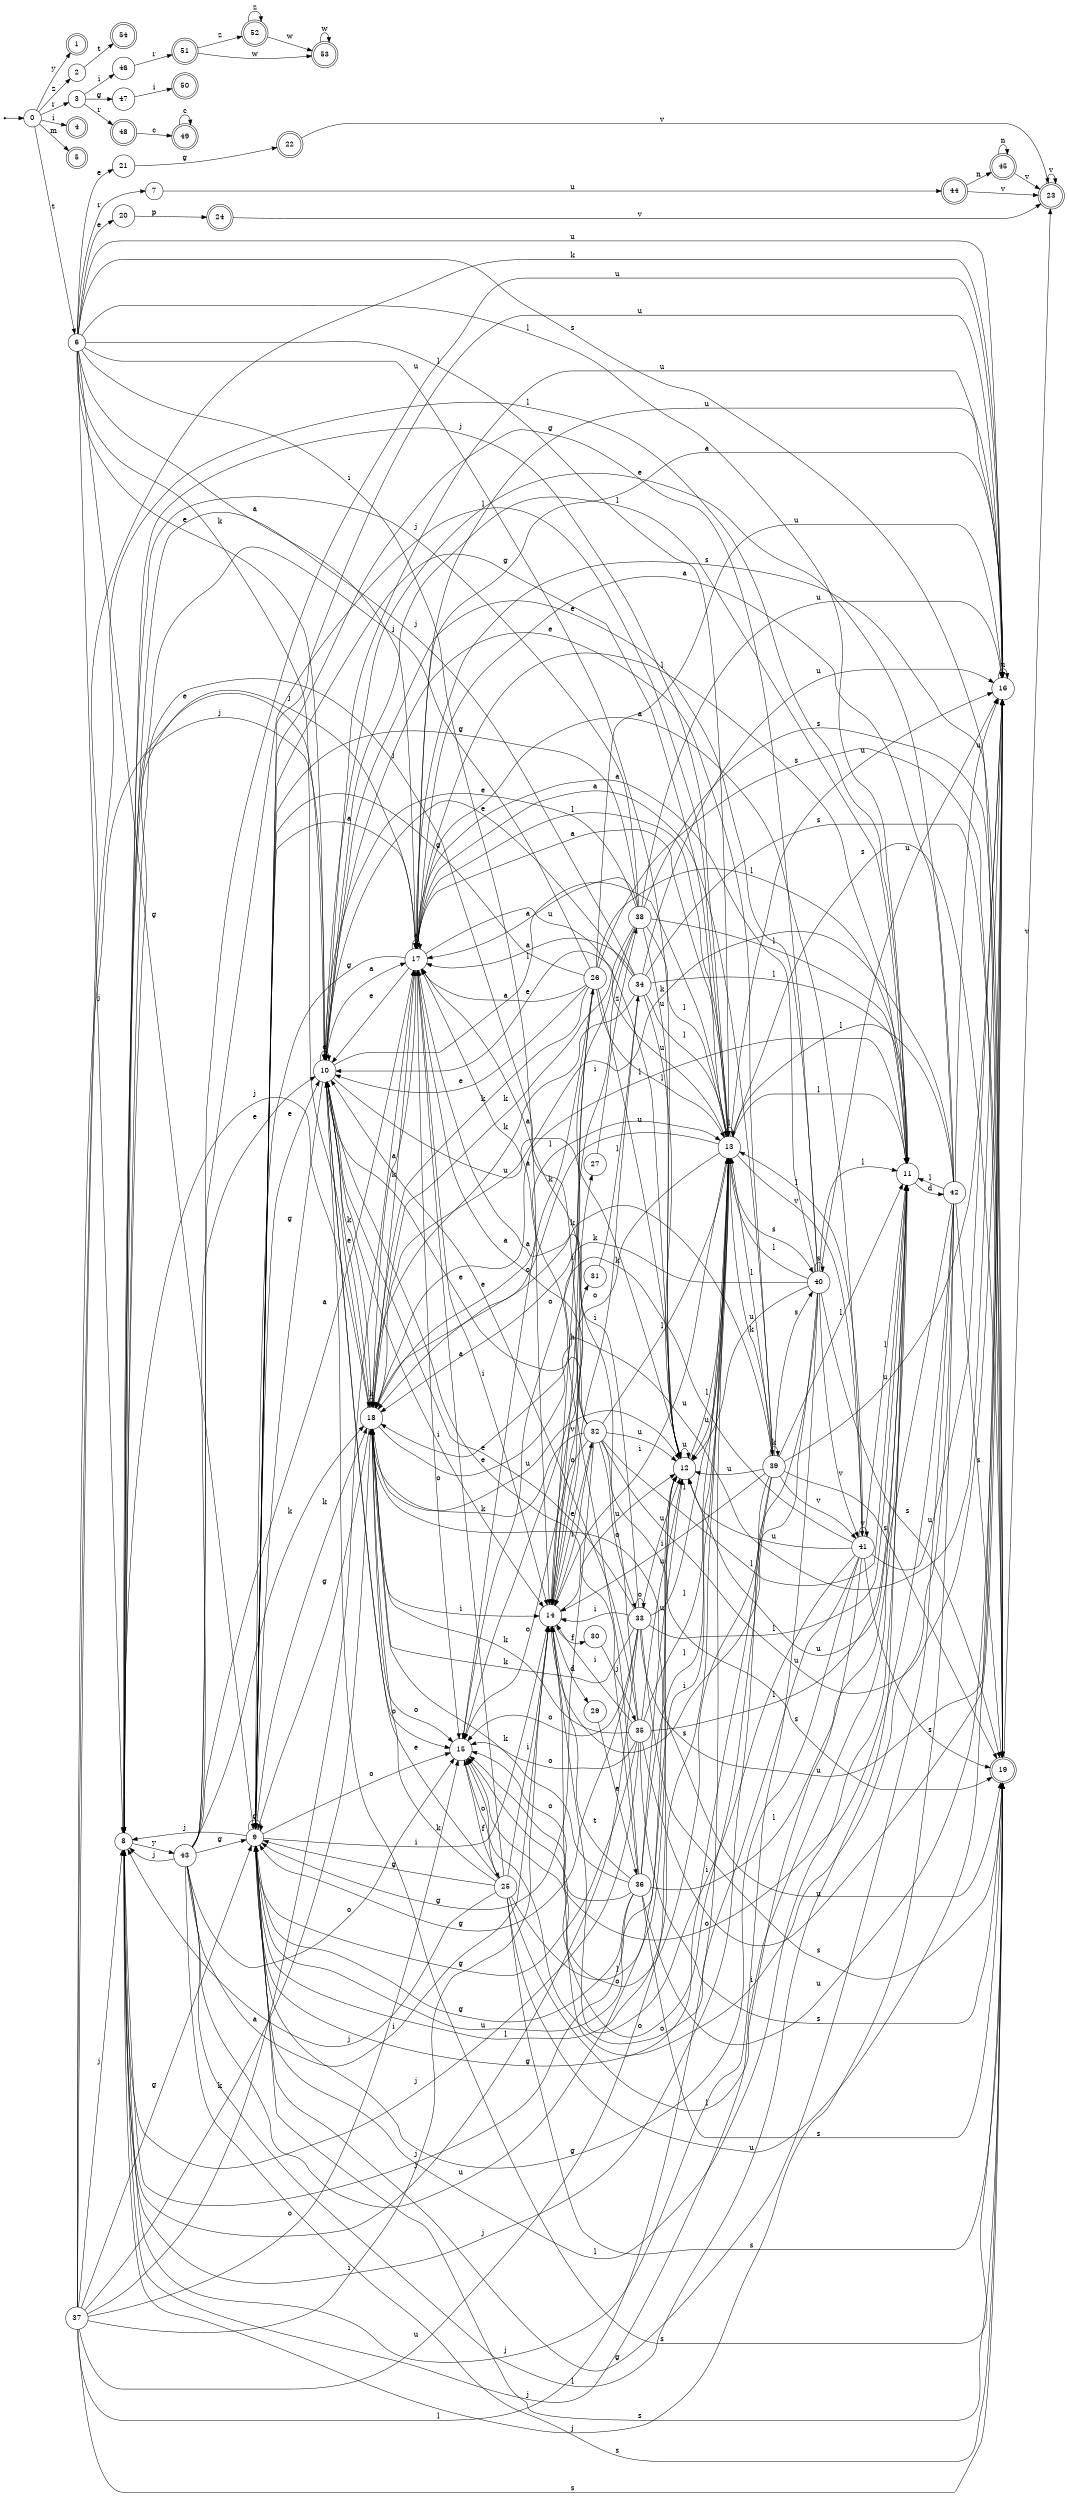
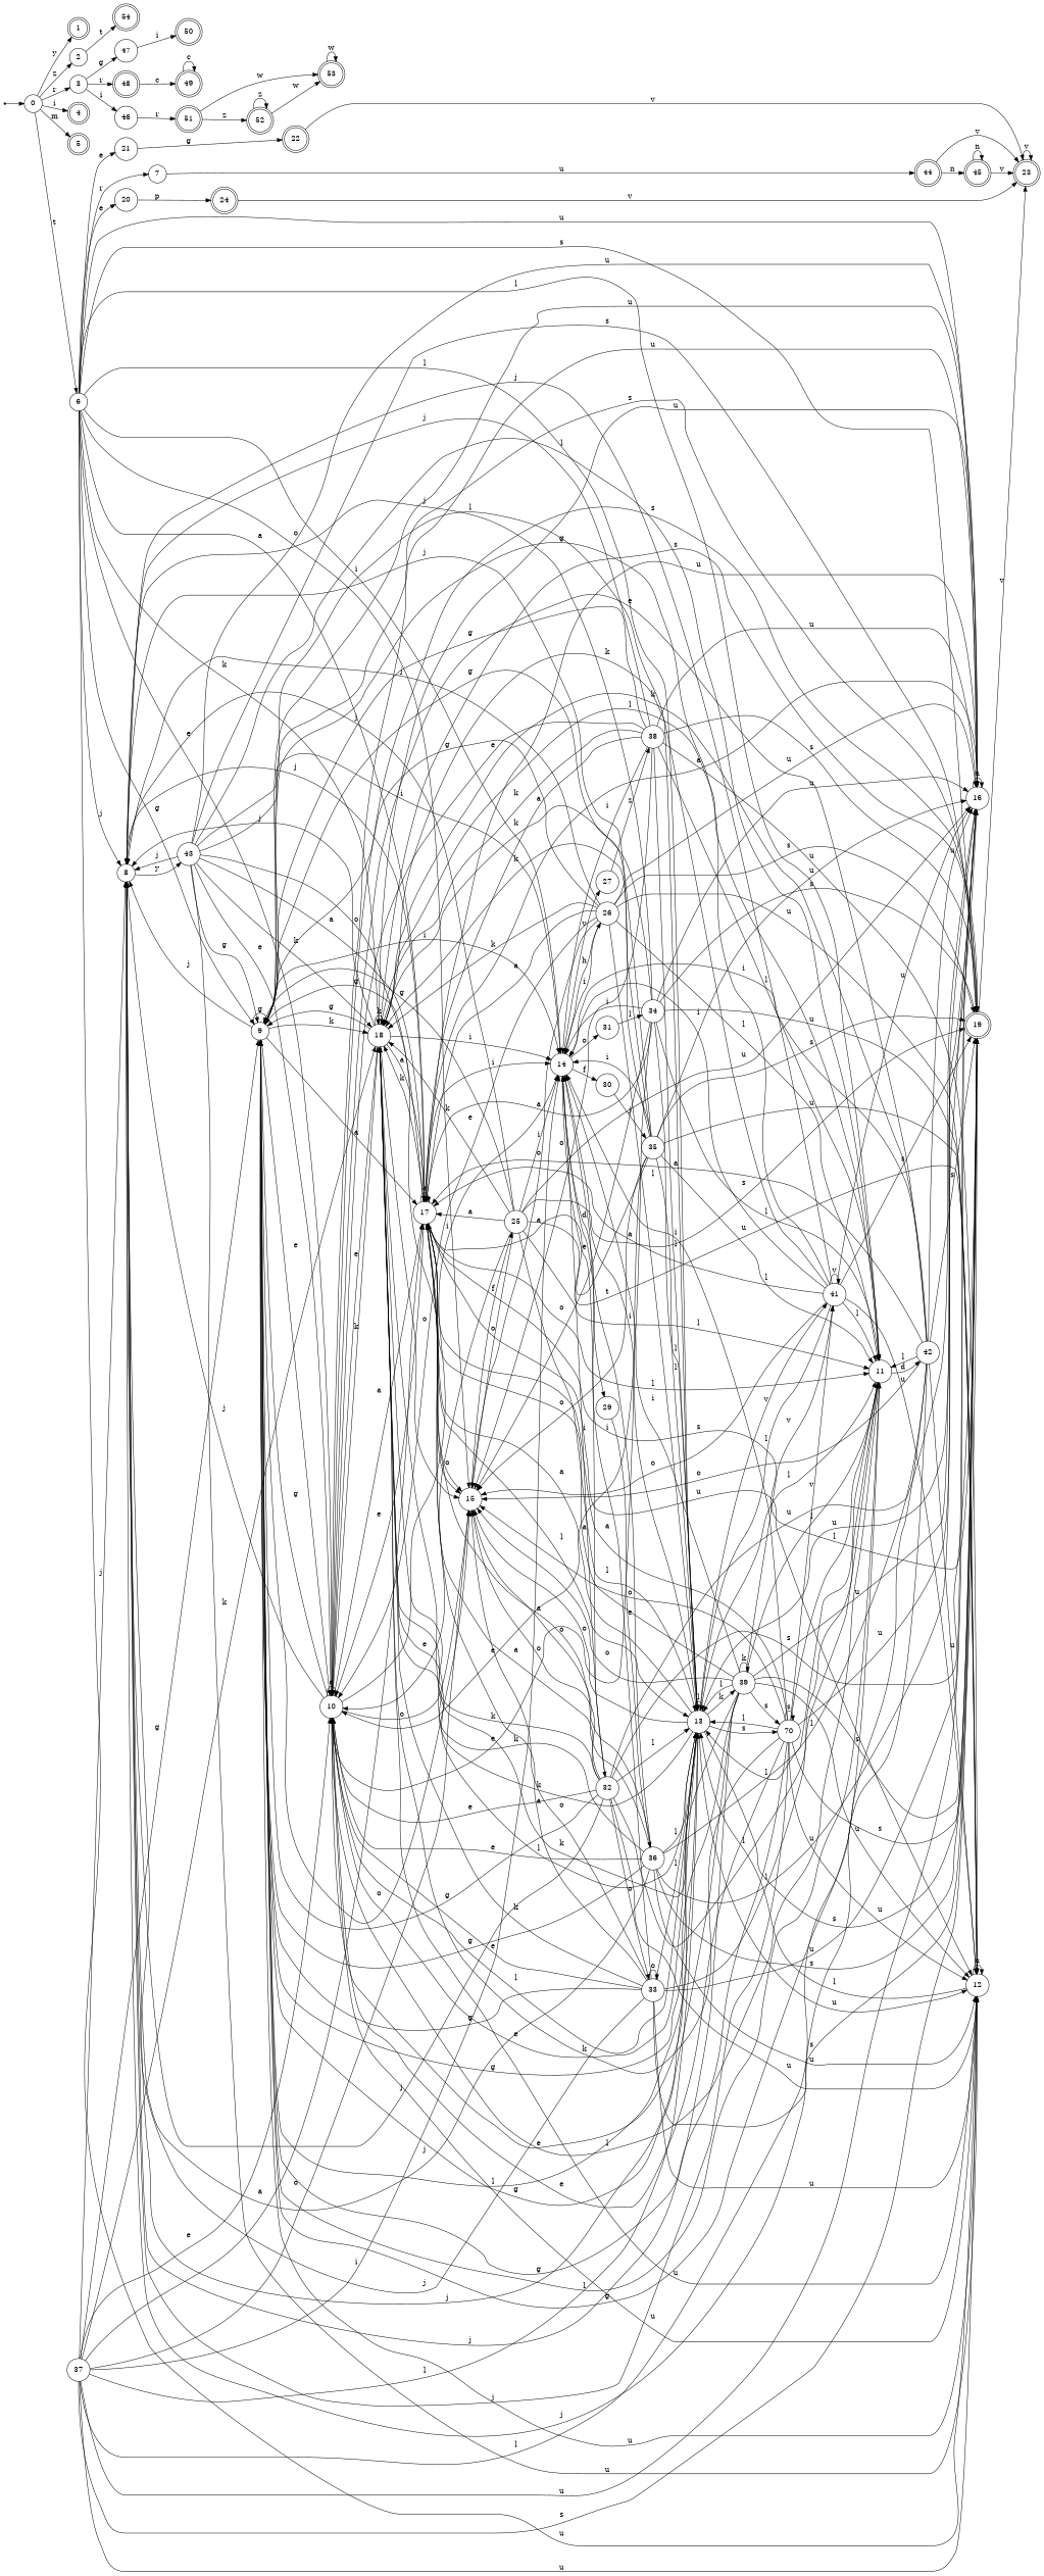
  digraph {
    rankdir=LR
    node [shape=circle]
    dummy0 [shape=point]
    0
    1 [shape=doublecircle]
    2
    3
    4 [shape=doublecircle]
    5 [shape=doublecircle]
    6
    54 [shape=doublecircle]
    46
    47
    48 [shape=doublecircle]
    7
    8
    9
    10
    11
    12
    13
    14
    15
    16
    17
    18
    19 [shape=doublecircle]
    20
    21
    51 [shape=doublecircle]
    50 [shape=doublecircle]
    49 [shape=doublecircle]
    44 [shape=doublecircle]
    43
    42
    39
-   40
+   40 [label=70]
    41
    26
    27
    29
    30
    31
    32
    25
    23 [shape=doublecircle]
    24 [shape=doublecircle]
    22 [shape=doublecircle]
    45 [shape=doublecircle]
    38
    36
    35
    34
    33
    37
    52 [shape=doublecircle]
    53 [shape=doublecircle]
    dummy0 -> 0
    0 -> 1 [label=y]
    0 -> 2 [label=z]
    0 -> 3 [label=r]
    0 -> 4 [label=i]
    0 -> 5 [label=m]
    0 -> 6 [label=t]
    2 -> 54 [label=t]
    3 -> 46 [label=i]
    3 -> 47 [label=g]
    3 -> 48 [label=r]
    6 -> 7 [label=r]
    6 -> 8 [label=j]
    6 -> 9 [label=g]
    6 -> 10 [label=e]
    6 -> 11 [label=l]
    6 -> 12 [label=u]
    6 -> 13 [label=l]
    6 -> 14 [label=i]
+   6 -> 15 [label=o]
    6 -> 16 [label=u]
    6 -> 17 [label=a]
    6 -> 18 [label=k]
    6 -> 19 [label=s]
    6 -> 20 [label=e]
    6 -> 21 [label=e]
    46 -> 51 [label=r]
    47 -> 50 [label=i]
    48 -> 49 [label=c]
    7 -> 44 [label=u]
    8 -> 43 [label=y]
    9 -> 8 [label=j]
    9 -> 9 [label=g]
    9 -> 10 [label=e]
    9 -> 11 [label=l]
    9 -> 12 [label=u]
    9 -> 13 [label=l]
    9 -> 14 [label=i]
    9 -> 15 [label=o]
    9 -> 16 [label=u]
    9 -> 17 [label=a]
    9 -> 18 [label=k]
    9 -> 19 [label=s]
    10 -> 8 [label=j]
    10 -> 9 [label=g]
    10 -> 10 [label=e]
    10 -> 11 [label=l]
    10 -> 12 [label=u]
    10 -> 13 [label=l]
    10 -> 14 [label=i]
    10 -> 15 [label=o]
    10 -> 16 [label=u]
    10 -> 17 [label=a]
    10 -> 18 [label=k]
    10 -> 19 [label=s]
    11 -> 42 [label=d]
    12 -> 12 [label=u]
    12 -> 13 [label=l]
    13 -> 8 [label=j]
    13 -> 9 [label=g]
    13 -> 10 [label=e]
    13 -> 11 [label=l]
    13 -> 12 [label=u]
    13 -> 13 [label=l]
    13 -> 14 [label=i]
    13 -> 15 [label=o]
    13 -> 16 [label=u]
    13 -> 17 [label=a]
    13 -> 18 [label=k]
    13 -> 19 [label=s]
    13 -> 39 [label=k]
    13 -> 40 [label=s]
    13 -> 41 [label=v]
    14 -> 26 [label=h]
    14 -> 27 [label=v]
    14 -> 29 [label=d]
    14 -> 30 [label=f]
    14 -> 31 [label=o]
    14 -> 32 [label=e]
    15 -> 25 [label=f]
    16 -> 16 [label=u]
    16 -> 17 [label=a]
    17 -> 8 [label=j]
    17 -> 9 [label=g]
    17 -> 10 [label=e]
    17 -> 11 [label=l]
    17 -> 12 [label=u]
    17 -> 13 [label=l]
    17 -> 14 [label=i]
    17 -> 15 [label=o]
    17 -> 16 [label=u]
    17 -> 17 [label=a]
    17 -> 18 [label=k]
    17 -> 19 [label=s]
    18 -> 8 [label=j]
    18 -> 9 [label=g]
    18 -> 10 [label=e]
    18 -> 11 [label=l]
    18 -> 12 [label=u]
    18 -> 13 [label=l]
    18 -> 14 [label=i]
    18 -> 15 [label=o]
    18 -> 16 [label=u]
    18 -> 17 [label=a]
    18 -> 18 [label=k]
    18 -> 19 [label=s]
    19 -> 23 [label=v]
    20 -> 24 [label=p]
    21 -> 22 [label=g]
    51 -> 52 [label=z]
    51 -> 53 [label=w]
    49 -> 49 [label=c]
    44 -> 23 [label=v]
    44 -> 45 [label=n]
    43 -> 8 [label=j]
    43 -> 9 [label=g]
    43 -> 10 [label=e]
    43 -> 11 [label=l]
    43 -> 12 [label=u]
    43 -> 13 [label=l]
    43 -> 14 [label=i]
    43 -> 15 [label=o]
    43 -> 16 [label=u]
    43 -> 17 [label=a]
    43 -> 18 [label=k]
    43 -> 19 [label=s]
    42 -> 8 [label=j]
    42 -> 9 [label=g]
    42 -> 10 [label=e]
    42 -> 11 [label=l]
    42 -> 12 [label=u]
    42 -> 13 [label=l]
    42 -> 14 [label=i]
    42 -> 15 [label=o]
    42 -> 16 [label=u]
    42 -> 17 [label=a]
    42 -> 18 [label=k]
    42 -> 19 [label=s]
    39 -> 8 [label=j]
    39 -> 9 [label=g]
    39 -> 10 [label=e]
    39 -> 11 [label=l]
    39 -> 12 [label=u]
    39 -> 13 [label=l]
    39 -> 14 [label=i]
    39 -> 15 [label=o]
    39 -> 16 [label=u]
    39 -> 17 [label=a]
    39 -> 18 [label=k]
    39 -> 19 [label=s]
    39 -> 39 [label=k]
    39 -> 40 [label=s]
    39 -> 41 [label=v]
    40 -> 8 [label=j]
    40 -> 9 [label=g]
    40 -> 10 [label=e]
    40 -> 11 [label=l]
    40 -> 12 [label=u]
    40 -> 13 [label=l]
    40 -> 14 [label=i]
    40 -> 15 [label=o]
    40 -> 16 [label=u]
    40 -> 17 [label=a]
    40 -> 18 [label=k]
    40 -> 19 [label=s]
    40 -> 40 [label=s]
    40 -> 41 [label=v]
    41 -> 8 [label=j]
    41 -> 9 [label=g]
    41 -> 11 [label=l]
    41 -> 12 [label=u]
    41 -> 13 [label=l]
    41 -> 14 [label=i]
    41 -> 15 [label=o]
    41 -> 16 [label=u]
    41 -> 17 [label=a]
    41 -> 18 [label=k]
    41 -> 19 [label=s]
    41 -> 41 [label=v]
    26 -> 8 [label=j]
    26 -> 9 [label=g]
    26 -> 10 [label=e]
    26 -> 11 [label=l]
    26 -> 12 [label=u]
    26 -> 13 [label=l]
    26 -> 14 [label=i]
    26 -> 15 [label=o]
    26 -> 16 [label=u]
    26 -> 17 [label=a]
    26 -> 18 [label=k]
    26 -> 19 [label=s]
    27 -> 38 [label=z]
    29 -> 36 [label=e]
    30 -> 35 [label=j]
    31 -> 34 [label=l]
    32 -> 8 [label=j]
    32 -> 9 [label=g]
    32 -> 10 [label=e]
    32 -> 11 [label=l]
    32 -> 12 [label=u]
    32 -> 13 [label=l]
    32 -> 14 [label=i]
    32 -> 15 [label=o]
    32 -> 16 [label=u]
    32 -> 17 [label=a]
    32 -> 18 [label=k]
    32 -> 19 [label=s]
    32 -> 33 [label=o]
    25 -> 8 [label=j]
    25 -> 9 [label=g]
    25 -> 10 [label=e]
    25 -> 11 [label=l]
-   14 -> 12 [label=u]
+   25 -> 12 [label=u]
    25 -> 13 [label=l]
    25 -> 14 [label=i]
    25 -> 15 [label=o]
    25 -> 16 [label=u]
    25 -> 17 [label=a]
    25 -> 18 [label=k]
    25 -> 19 [label=s]
    23 -> 23 [label=v]
    24 -> 23 [label=v]
    22 -> 23 [label=v]
    45 -> 23 [label=v]
    45 -> 45 [label=n]
    38 -> 8 [label=j]
    38 -> 9 [label=g]
    38 -> 10 [label=e]
    38 -> 11 [label=l]
    38 -> 12 [label=u]
    38 -> 13 [label=l]
    38 -> 14 [label=i]
    38 -> 15 [label=o]
    38 -> 16 [label=u]
    38 -> 17 [label=a]
    38 -> 18 [label=k]
    38 -> 19 [label=s]
    36 -> 8 [label=j]
    36 -> 9 [label=g]
    36 -> 10 [label=e]
    36 -> 11 [label=l]
    36 -> 12 [label=u]
    36 -> 13 [label=l]
    36 -> 14 [label=t]
    36 -> 15 [label=o]
    36 -> 16 [label=u]
    36 -> 17 [label=a]
    36 -> 18 [label=k]
    36 -> 19 [label=s]
    35 -> 8 [label=j]
    35 -> 9 [label=g]
    35 -> 10 [label=e]
    35 -> 11 [label=l]
    35 -> 12 [label=u]
    35 -> 13 [label=l]
    35 -> 14 [label=i]
    35 -> 15 [label=o]
    35 -> 16 [label=u]
    35 -> 17 [label=a]
    35 -> 18 [label=k]
    35 -> 19 [label=s]
    34 -> 8 [label=j]
    34 -> 10 [label=e]
    34 -> 11 [label=l]
    34 -> 12 [label=u]
    34 -> 13 [label=l]
    34 -> 14 [label=i]
+   34 -> 15 [label=o]
    34 -> 16 [label=u]
    34 -> 17 [label=a]
    34 -> 18 [label=k]
    34 -> 19 [label=s]
    33 -> 8 [label=j]
    33 -> 9 [label=g]
    33 -> 10 [label=e]
    33 -> 11 [label=l]
    33 -> 12 [label=u]
    33 -> 13 [label=l]
    33 -> 14 [label=i]
    33 -> 15 [label=o]
    33 -> 16 [label=u]
    33 -> 17 [label=a]
    33 -> 18 [label=k]
    33 -> 19 [label=s]
    33 -> 33 [label=o]
    37 -> 8 [label=j]
    37 -> 9 [label=g]
    37 -> 10 [label=e]
    37 -> 11 [label=l]
    37 -> 12 [label=u]
    37 -> 13 [label=l]
    37 -> 14 [label=i]
    37 -> 15 [label=o]
-   37 -> 16 [label=k]
+   37 -> 16 [label=u]
    37 -> 17 [label=a]
    37 -> 18 [label=k]
    37 -> 19 [label=s]
    52 -> 52 [label=z]
    52 -> 53 [label=w]
    53 -> 53 [label=w]
  }
